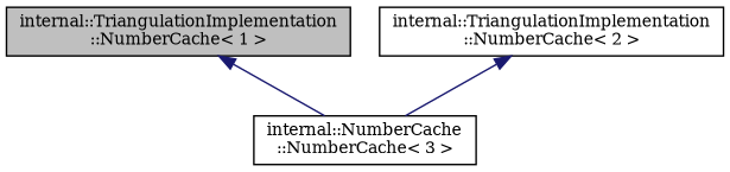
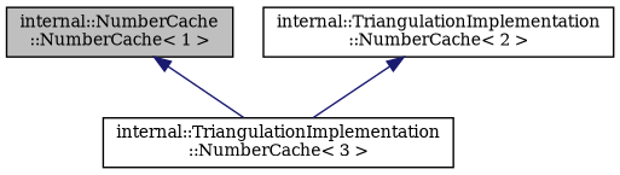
  digraph {
    fontname="DejaVu Serif"
    node [color=black fillcolor=white fontname="DejaVu Serif" fontsize=10 shape=record style=filled]
    edge [color=midnightblue dir=back fontname="DejaVu Serif" fontsize=10 labelfontname=Helvetica labelfontsize=10 style=solid]
-   n1 [fillcolor=grey75 fontcolor=black height=0.2 label="internal::TriangulationImplementation\l::NumberCache\< 1 \>" width=0.4]
-   n2 [height=0.2 label="internal::NumberCache\l::NumberCache\< 3 \>" width=0.4]
+   n1 [fillcolor=grey75 fontcolor=black height=0.2 label="internal::NumberCache\l::NumberCache\< 1 \>" width=0.4]
+   n2 [height=0.2 label="internal::TriangulationImplementation\l::NumberCache\< 3 \>" width=0.4]
    n3 [height=0.2 label="internal::TriangulationImplementation\l::NumberCache\< 2 \>" width=0.4]
    n1 -> n2
    n3 -> n2
  }
